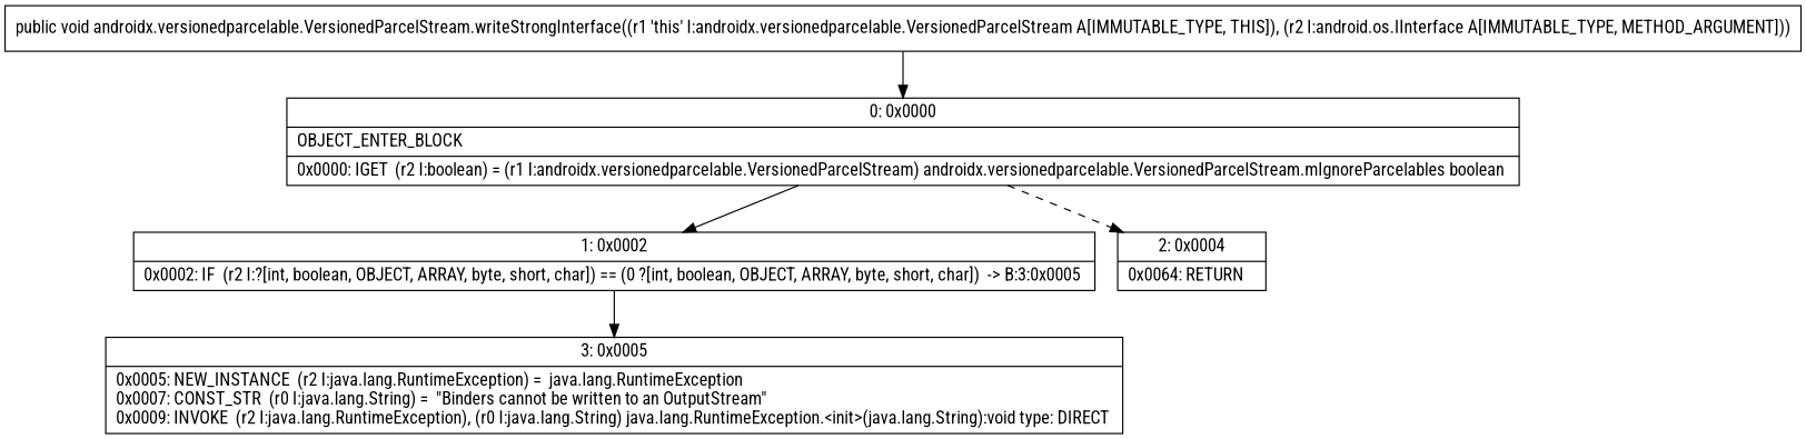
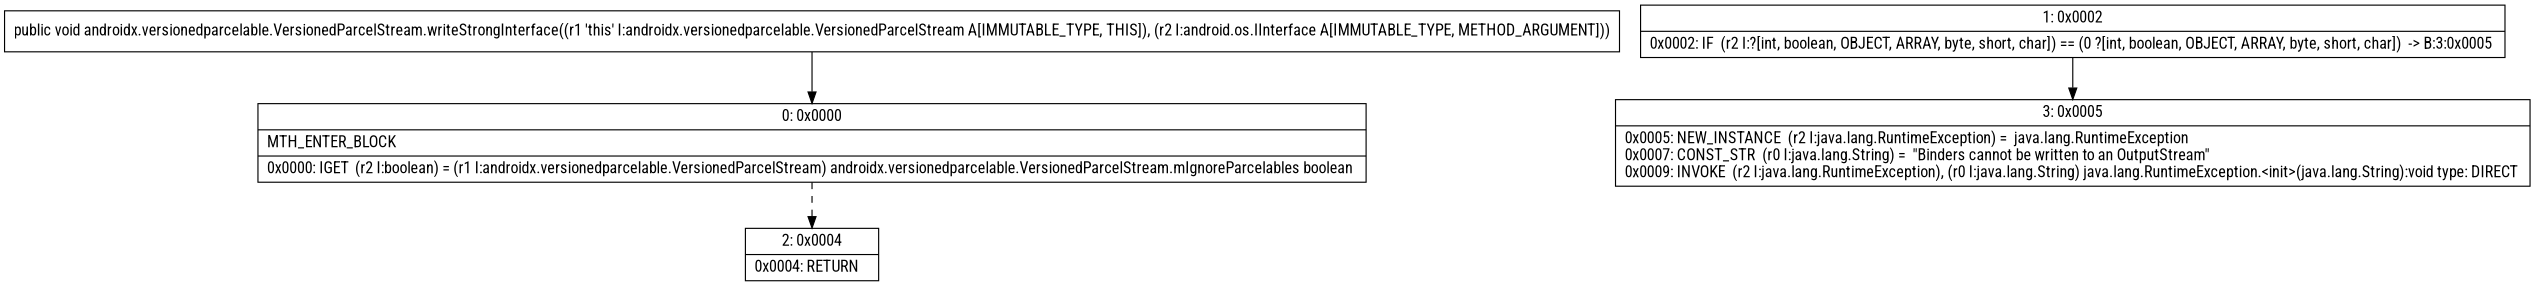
  digraph {
    fontname="Roboto Condensed"
    node [fontname="Roboto Condensed" shape=record]
    edge [fontname="Roboto Condensed"]
-   n1 [label="{0\:\ 0x0000|OBJECT_ENTER_BLOCK\l|0x0000: IGET  (r2 I:boolean) = (r1 I:androidx.versionedparcelable.VersionedParcelStream) androidx.versionedparcelable.VersionedParcelStream.mIgnoreParcelables boolean \l}"]
+   n1 [label="{0\:\ 0x0000|MTH_ENTER_BLOCK\l|0x0000: IGET  (r2 I:boolean) = (r1 I:androidx.versionedparcelable.VersionedParcelStream) androidx.versionedparcelable.VersionedParcelStream.mIgnoreParcelables boolean \l}"]
    n2 [label="{1\:\ 0x0002|0x0002: IF  (r2 I:?[int, boolean, OBJECT, ARRAY, byte, short, char]) == (0 ?[int, boolean, OBJECT, ARRAY, byte, short, char])  \-\> B:3:0x0005 \l}"]
-   n3 [label="{2\:\ 0x0004|0x0064: RETURN   \l}"]
+   n3 [label="{2\:\ 0x0004|0x0004: RETURN   \l}"]
    n4 [label="{3\:\ 0x0005|0x0005: NEW_INSTANCE  (r2 I:java.lang.RuntimeException) =  java.lang.RuntimeException \l0x0007: CONST_STR  (r0 I:java.lang.String) =  \"Binders cannot be written to an OutputStream\" \l0x0009: INVOKE  (r2 I:java.lang.RuntimeException), (r0 I:java.lang.String) java.lang.RuntimeException.\<init\>(java.lang.String):void type: DIRECT \l}"]
    n5 [label="{public void androidx.versionedparcelable.VersionedParcelStream.writeStrongInterface((r1 'this' I:androidx.versionedparcelable.VersionedParcelStream A[IMMUTABLE_TYPE, THIS]), (r2 I:android.os.IInterface A[IMMUTABLE_TYPE, METHOD_ARGUMENT])) }"]
-   n1 -> n2
    n1 -> n3 [style=dashed]
    n2 -> n4
    n5 -> n1
  }
